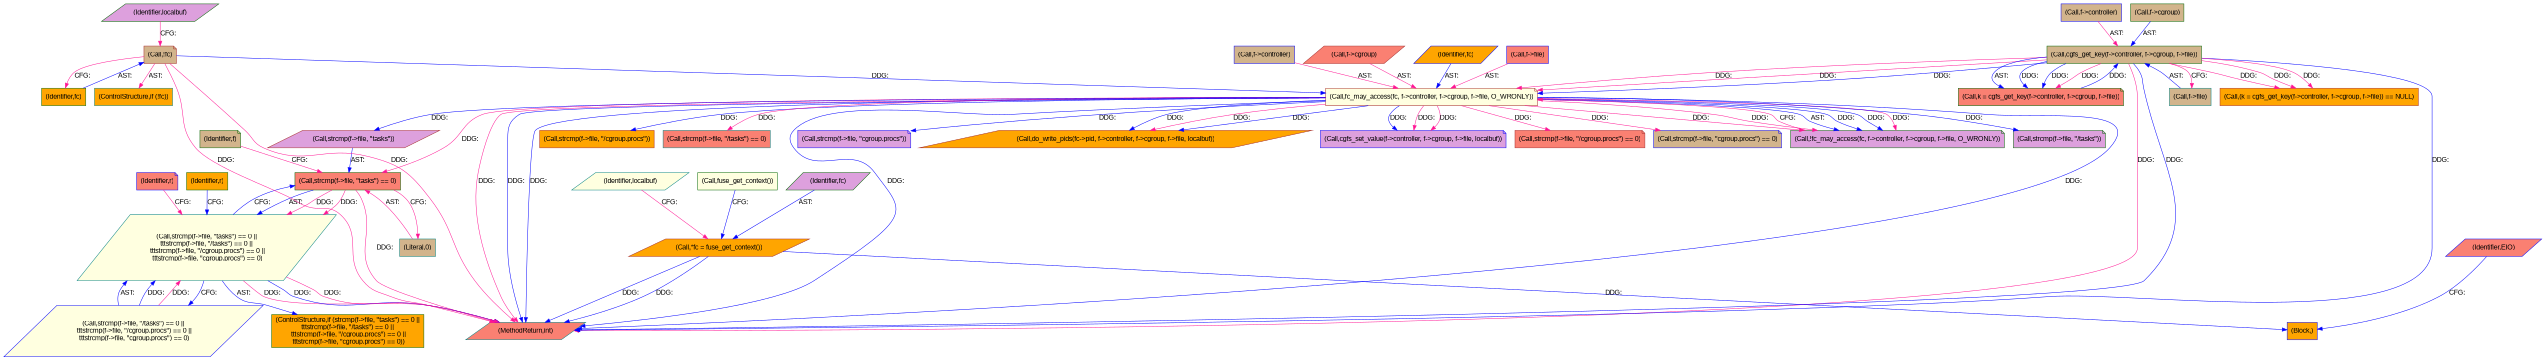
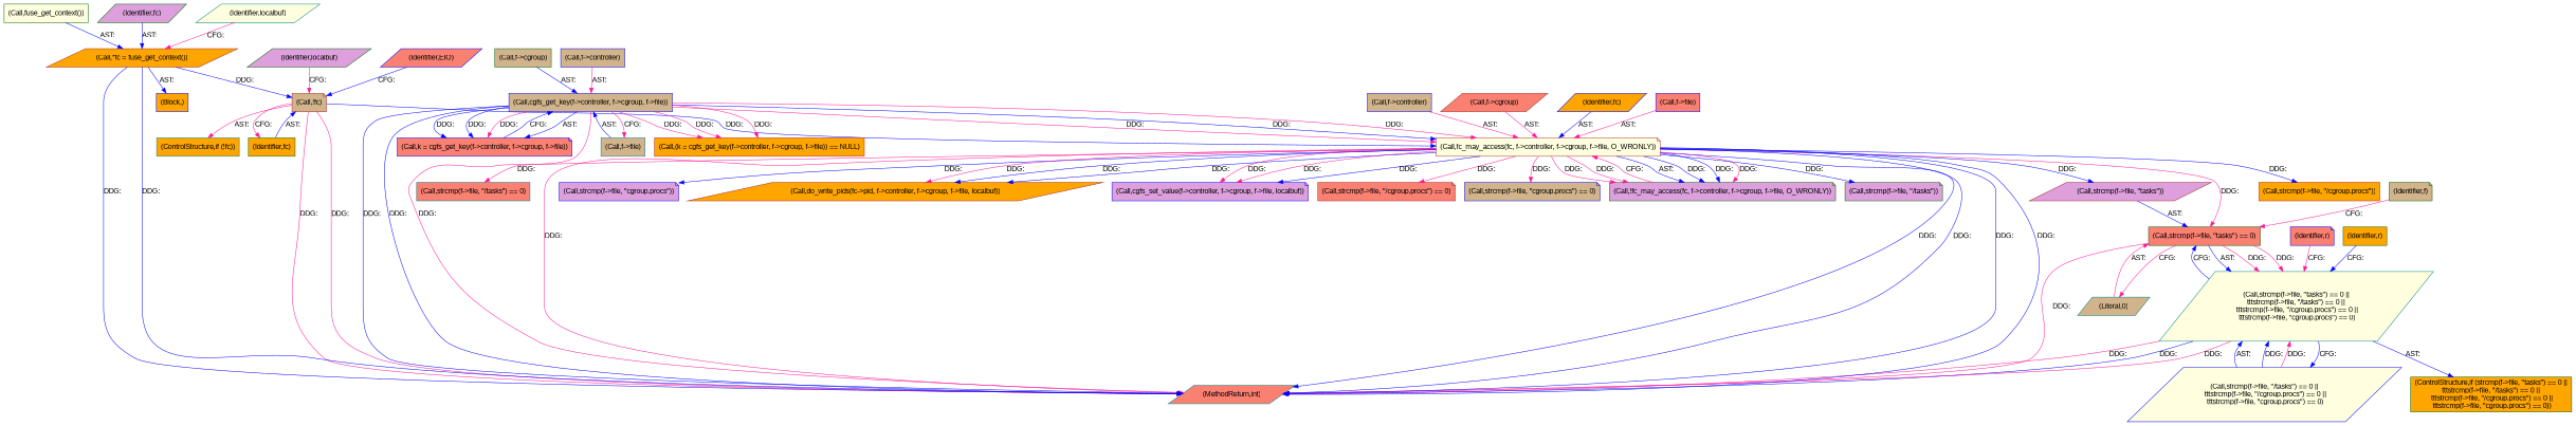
  digraph {
    fontname="Liberation Sans"
    node [color=darkgreen fillcolor=orange fontname="Liberation Sans" shape=box style=filled]
    edge [color=blue fontname="Liberation Sans"]
    n1 [fillcolor=salmon label="(Call,strcmp(f->file, \"tasks\") == 0)"]
    n2 [color=teal fillcolor=lightyellow label="(Call,strcmp(f->file, \"tasks\") == 0 ||\n\t\t\tstrcmp(f->file, \"/tasks\") == 0 ||\n \t\t\tstrcmp(f->file, \"/cgroup.procs\") == 0 ||\n \t\t\tstrcmp(f->file, \"cgroup.procs\") == 0)" shape=parallelogram]
-   n3 [color=teal fillcolor=tan label="(Literal,0)"]
+   n3 [color=teal fillcolor=tan label="(Literal,0)" shape=parallelogram]
    n4 [color=teal fillcolor=salmon label="(MethodReturn,int)" shape=parallelogram]
    n5 [color=blue fillcolor=lightyellow label="(Call,strcmp(f->file, \"/tasks\") == 0 ||\n \t\t\tstrcmp(f->file, \"/cgroup.procs\") == 0 ||\n \t\t\tstrcmp(f->file, \"cgroup.procs\") == 0)" shape=parallelogram]
    n6 [label="(ControlStructure,if (strcmp(f->file, \"tasks\") == 0 ||\n\t\t\tstrcmp(f->file, \"/tasks\") == 0 ||\n \t\t\tstrcmp(f->file, \"/cgroup.procs\") == 0 ||\n \t\t\tstrcmp(f->file, \"cgroup.procs\") == 0))"]
    n7 [color=brown fillcolor=lightyellow label="(Call,fc_may_access(fc, f->controller, f->cgroup, f->file, O_WRONLY))" shape=note]
    n8 [color=brown label="(Call,strcmp(f->file, \"/cgroup.procs\"))"]
    n9 [color=teal fillcolor=salmon label="(Call,strcmp(f->file, \"/tasks\") == 0)"]
    n10 [color=brown fillcolor=plum label="(Call,strcmp(f->file, \"tasks\"))" shape=parallelogram]
    n11 [color=blue fillcolor=plum label="(Call,strcmp(f->file, \"cgroup.procs\"))" shape=note]
    n12 [color=brown label="(Call,do_write_pids(fc->pid, f->controller, f->cgroup, f->file, localbuf))" shape=parallelogram]
    n13 [color=blue fillcolor=plum label="(Call,cgfs_set_value(f->controller, f->cgroup, f->file, localbuf))" shape=note]
    n14 [color=brown fillcolor=salmon label="(Call,strcmp(f->file, \"/cgroup.procs\") == 0)" shape=note]
    n15 [color=blue fillcolor=tan label="(Call,strcmp(f->file, \"cgroup.procs\") == 0)" shape=note]
    n16 [fillcolor=plum label="(Call,!fc_may_access(fc, f->controller, f->cgroup, f->file, O_WRONLY))" shape=note]
    n17 [fillcolor=plum label="(Call,strcmp(f->file, \"/tasks\"))" shape=note]
    n18 [color=brown fillcolor=tan label="(Call,!fc)" shape=note]
    n19 [label="(Identifier,fc)"]
    n20 [color=teal label="(ControlStructure,if (!fc))"]
    n21 [color=brown label="(Call,*fc = fuse_get_context())" shape=parallelogram]
    n22 [color=blue label="(Block,)"]
    n23 [fillcolor=lightyellow label="(Call,fuse_get_context())"]
-   n24 [fillcolor=tan label="(Call,cgfs_get_key(f->controller, f->cgroup, f->file))"]
+   n24 [color=blue fillcolor=tan label="(Call,cgfs_get_key(f->controller, f->cgroup, f->file))"]
    n25 [color=teal fillcolor=tan label="(Call,f->file)"]
    n26 [color=brown label="(Call,(k = cgfs_get_key(f->controller, f->cgroup, f->file)) == NULL)"]
-   n27 [fillcolor=salmon label="(Call,k = cgfs_get_key(f->controller, f->cgroup, f->file))" shape=note]
+   n27 [color=blue fillcolor=salmon label="(Call,k = cgfs_get_key(f->controller, f->cgroup, f->file))" shape=note]
    n28 [fillcolor=plum label="(Identifier,fc)" shape=parallelogram]
    n29 [color=blue fillcolor=salmon label="(Identifier,EIO)" shape=parallelogram]
    n30 [color=blue fillcolor=tan label="(Call,f->controller)"]
    n31 [color=brown fillcolor=salmon label="(Call,f->cgroup)" shape=parallelogram]
    n32 [color=blue label="(Identifier,fc)" shape=parallelogram]
    n33 [fillcolor=tan label="(Call,f->cgroup)"]
    n34 [color=blue fillcolor=tan label="(Call,f->controller)"]
    n35 [color=blue fillcolor=salmon label="(Identifier,r)" shape=note]
    n36 [color=blue fillcolor=salmon label="(Call,f->file)"]
    n37 [fillcolor=tan label="(Identifier,f)" shape=note]
    n38 [fillcolor=plum label="(Identifier,localbuf)" shape=parallelogram]
    n39 [color=teal fillcolor=lightyellow label="(Identifier,localbuf)" shape=parallelogram]
    n40 [label="(Identifier,r)"]
    n1 -> n2 [label="AST: "]
    n1 -> n2 [color=deeppink label="DDG: "]
    n1 -> n2 [color=deeppink label="DDG: "]
    n1 -> n3 [color=deeppink label="CFG: "]
    n1 -> n4 [color=deeppink label="DDG: "]
    n2 -> n1 [label="CFG: "]
    n2 -> n4 [color=deeppink label="DDG: "]
    n2 -> n4 [label="DDG: "]
    n2 -> n4 [color=deeppink label="DDG: "]
    n2 -> n5 [label="CFG: "]
    n2 -> n6 [label="AST: "]
    n3 -> n1 [color=deeppink label="AST: "]
    n5 -> n2 [label="AST: "]
    n5 -> n2 [label="DDG: "]
    n5 -> n2 [color=deeppink label="DDG: "]
    n7 -> n1 [color=deeppink label="DDG: "]
    n7 -> n4 [color=deeppink label="DDG: "]
    n7 -> n4 [label="DDG: "]
    n7 -> n4 [label="DDG: "]
    n7 -> n4 [label="DDG: "]
    n7 -> n4 [label="DDG: "]
    n7 -> n8 [label="DDG: "]
    n7 -> n9 [color=deeppink label="DDG: "]
    n7 -> n10 [label="DDG: "]
    n7 -> n11 [label="DDG: "]
    n7 -> n12 [label="DDG: "]
    n7 -> n12 [label="DDG: "]
    n7 -> n12 [color=deeppink label="DDG: "]
    n7 -> n13 [color=deeppink label="DDG: "]
    n7 -> n13 [label="DDG: "]
    n7 -> n13 [color=deeppink label="DDG: "]
    n7 -> n14 [color=deeppink label="DDG: "]
    n7 -> n15 [color=deeppink label="DDG: "]
    n7 -> n16 [label="AST: "]
    n7 -> n16 [label="DDG: "]
    n7 -> n16 [label="DDG: "]
    n7 -> n16 [color=deeppink label="DDG: "]
    n7 -> n16 [color=deeppink label="DDG: "]
    n7 -> n16 [color=deeppink label="DDG: "]
    n7 -> n17 [label="DDG: "]
    n10 -> n1 [label="AST: "]
    n16 -> n7 [color=deeppink label="CFG: "]
    n18 -> n4 [color=deeppink label="DDG: "]
    n18 -> n4 [color=deeppink label="DDG: "]
    n18 -> n7 [label="DDG: "]
    n18 -> n19 [color=deeppink label="CFG: "]
    n18 -> n20 [color=deeppink label="AST: "]
    n19 -> n18 [label="AST: "]
    n21 -> n4 [label="DDG: "]
    n21 -> n4 [label="DDG: "]
-   n21 -> n22 [label="DDG: "]
-   n23 -> n21 [label="CFG: "]
+   n21 -> n18 [label="DDG: "]
+   n21 -> n22 [label="AST: "]
+   n23 -> n21 [label="AST: "]
    n24 -> n4 [color=deeppink label="DDG: "]
    n24 -> n4 [label="DDG: "]
    n24 -> n4 [label="DDG: "]
    n24 -> n7 [color=deeppink label="DDG: "]
    n24 -> n7 [label="DDG: "]
    n24 -> n7 [color=deeppink label="DDG: "]
    n24 -> n25 [color=deeppink label="CFG: "]
    n24 -> n26 [color=deeppink label="DDG: "]
    n24 -> n26 [color=deeppink label="DDG: "]
    n24 -> n26 [color=deeppink label="DDG: "]
    n24 -> n27 [label="AST: "]
    n24 -> n27 [label="DDG: "]
    n24 -> n27 [label="DDG: "]
    n24 -> n27 [color=deeppink label="DDG: "]
    n25 -> n24 [label="AST: "]
-   n27 -> n24 [label="DDG: "]
+   n27 -> n24 [label="CFG: "]
    n28 -> n21 [label="AST: "]
-   n29 -> n22 [label="CFG: "]
+   n29 -> n18 [label="CFG: "]
    n30 -> n7 [color=deeppink label="AST: "]
    n31 -> n7 [color=deeppink label="AST: "]
    n32 -> n7 [label="AST: "]
    n33 -> n24 [label="AST: "]
    n34 -> n24 [color=deeppink label="AST: "]
    n35 -> n2 [color=deeppink label="CFG: "]
    n36 -> n7 [color=deeppink label="AST: "]
    n37 -> n1 [color=deeppink label="CFG: "]
    n38 -> n18 [color=deeppink label="CFG: "]
    n39 -> n21 [color=deeppink label="CFG: "]
    n40 -> n2 [label="CFG: "]
  }
